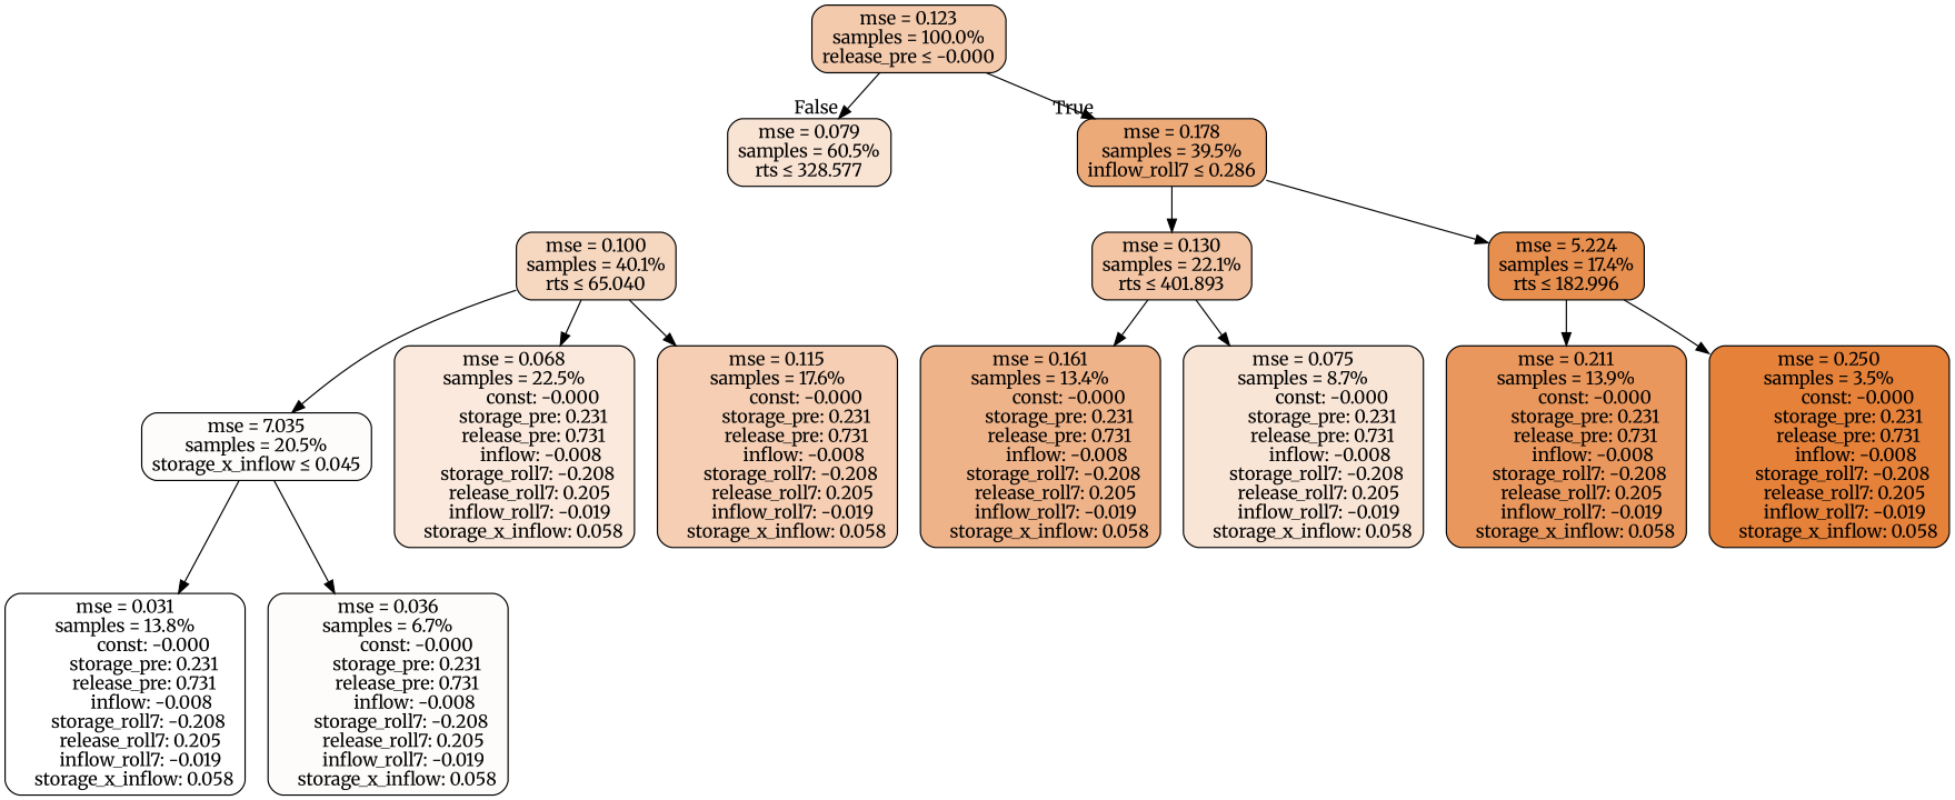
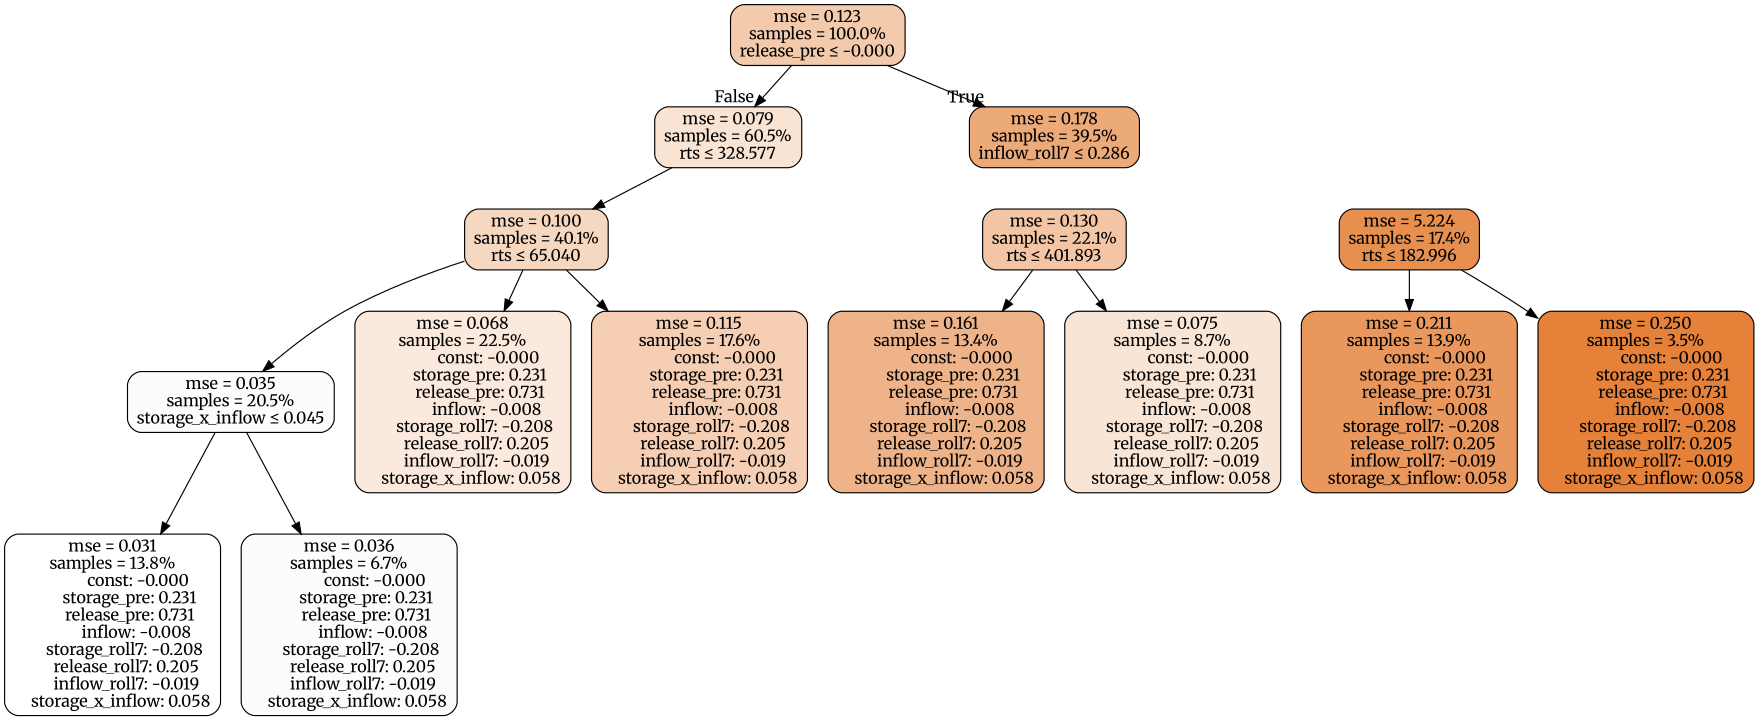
  digraph {
    fontname=Merriweather
    node [color=black fontname=Merriweather shape=rectangle style="filled, rounded"]
    edge [fontname=Merriweather]
    n1 [fillcolor="#f4caad" label="mse = 0.123\nsamples = 100.0%\nrelease_pre &le; -0.000"]
    n2 [fillcolor="#f9e3d3" label="mse = 0.079\nsamples = 60.5%\nrts &le; 328.577"]
    n3 [fillcolor="#edaa79" label="mse = 0.178\nsamples = 39.5%\ninflow_roll7 &le; 0.286"]
    n4 [fillcolor="#f6d7c0" label="mse = 0.100\nsamples = 40.1%\nrts &le; 65.040"]
    n5 [fillcolor="#f3c5a4" label="mse = 0.130\nsamples = 22.1%\nrts &le; 401.893"]
    n6 [fillcolor="#e78f4f" label="mse = 5.224\nsamples = 17.4%\nrts &le; 182.996"]
-   n7 [fillcolor="#fefcfb" label="mse = 7.035\nsamples = 20.5%\nstorage_x_inflow &le; 0.045"]
+   n7 [fillcolor="#fefcfb" label="mse = 0.035\nsamples = 20.5%\nstorage_x_inflow &le; 0.045"]
    n8 [fillcolor="#fae9dc" label="mse = 0.068\nsamples = 22.5%\n               const: -0.000\n          storage_pre: 0.231\n          release_pre: 0.731\n              inflow: -0.008\n       storage_roll7: -0.208\n        release_roll7: 0.205\n        inflow_roll7: -0.019\n     storage_x_inflow: 0.058"]
    n9 [fillcolor="#f5ceb3" label="mse = 0.115\nsamples = 17.6%\n               const: -0.000\n          storage_pre: 0.231\n          release_pre: 0.731\n              inflow: -0.008\n       storage_roll7: -0.208\n        release_roll7: 0.205\n        inflow_roll7: -0.019\n     storage_x_inflow: 0.058"]
    n10 [fillcolor="#ffffff" label="mse = 0.031\nsamples = 13.8%\n               const: -0.000\n          storage_pre: 0.231\n          release_pre: 0.731\n              inflow: -0.008\n       storage_roll7: -0.208\n        release_roll7: 0.205\n        inflow_roll7: -0.019\n     storage_x_inflow: 0.058"]
    n11 [fillcolor="#fefcfa" label="mse = 0.036\nsamples = 6.7%\n               const: -0.000\n          storage_pre: 0.231\n          release_pre: 0.731\n              inflow: -0.008\n       storage_roll7: -0.208\n        release_roll7: 0.205\n        inflow_roll7: -0.019\n     storage_x_inflow: 0.058"]
    n12 [fillcolor="#efb389" label="mse = 0.161\nsamples = 13.4%\n               const: -0.000\n          storage_pre: 0.231\n          release_pre: 0.731\n              inflow: -0.008\n       storage_roll7: -0.208\n        release_roll7: 0.205\n        inflow_roll7: -0.019\n     storage_x_inflow: 0.058"]
    n13 [fillcolor="#f9e5d6" label="mse = 0.075\nsamples = 8.7%\n               const: -0.000\n          storage_pre: 0.231\n          release_pre: 0.731\n              inflow: -0.008\n       storage_roll7: -0.208\n        release_roll7: 0.205\n        inflow_roll7: -0.019\n     storage_x_inflow: 0.058"]
    n14 [fillcolor="#e9975c" label="mse = 0.211\nsamples = 13.9%\n               const: -0.000\n          storage_pre: 0.231\n          release_pre: 0.731\n              inflow: -0.008\n       storage_roll7: -0.208\n        release_roll7: 0.205\n        inflow_roll7: -0.019\n     storage_x_inflow: 0.058"]
    n15 [fillcolor="#e58139" label="mse = 0.250\nsamples = 3.5%\n               const: -0.000\n          storage_pre: 0.231\n          release_pre: 0.731\n              inflow: -0.008\n       storage_roll7: -0.208\n        release_roll7: 0.205\n        inflow_roll7: -0.019\n     storage_x_inflow: 0.058"]
    n1 -> n2 [headlabel=False labelangle=45 labeldistance=2.5]
    n1 -> n3 [headlabel=True labelangle=-45 labeldistance=2.5]
-   n3 -> n5
-   n3 -> n6
+   n2 -> n4
    n4 -> n7
    n4 -> n8
    n4 -> n9
    n5 -> n12
    n5 -> n13
    n6 -> n14
    n6 -> n15
    n7 -> n10
    n7 -> n11
  }
